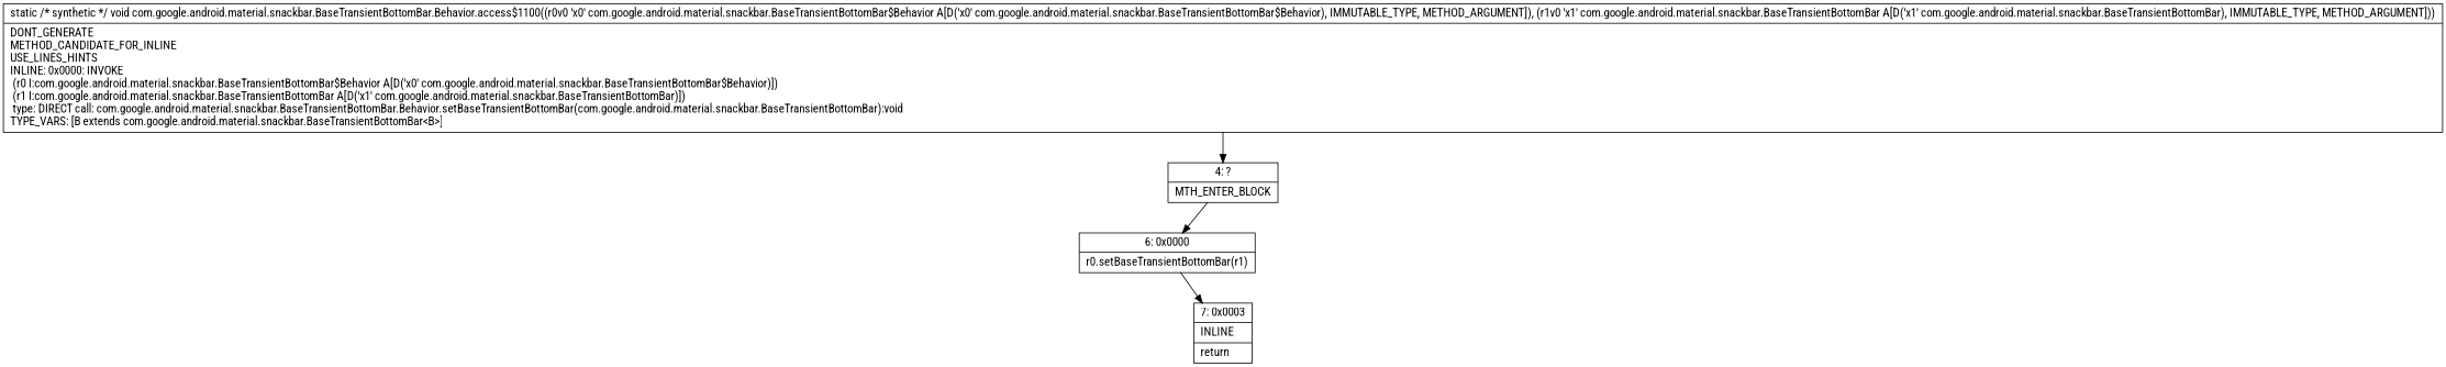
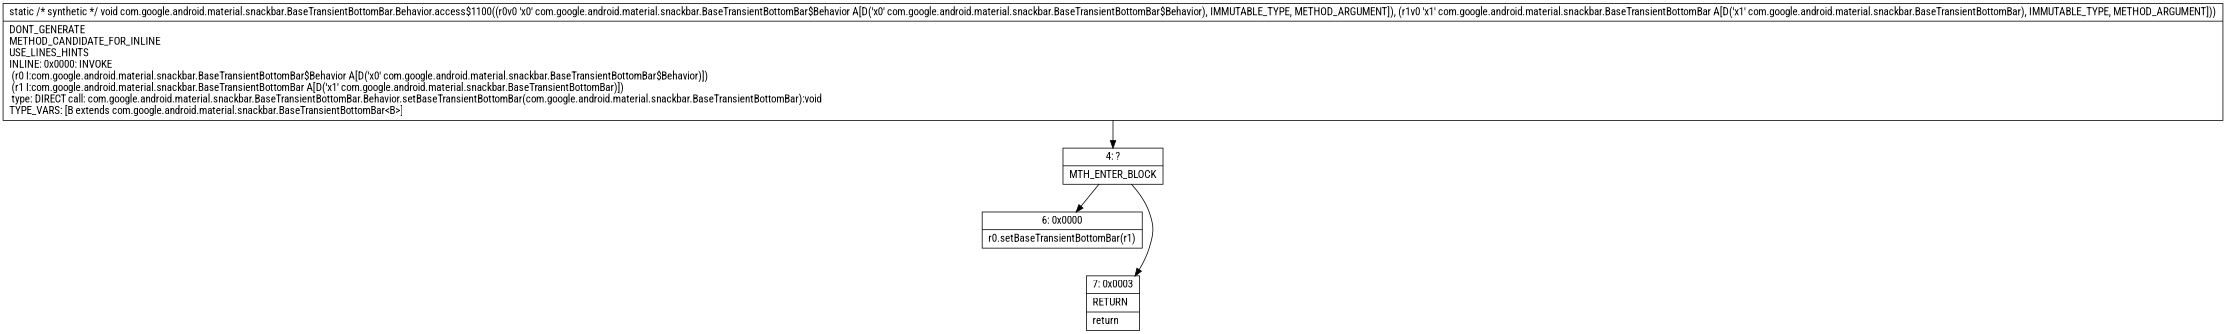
  digraph {
    fontname="Roboto Condensed"
    node [fontname="Roboto Condensed" shape=record]
    edge [fontname="Roboto Condensed"]
    n1 [label="{4\:\ ?|MTH_ENTER_BLOCK\l}"]
    n2 [label="{6\:\ 0x0000|r0.setBaseTransientBottomBar(r1)\l}"]
-   n3 [label="{7\:\ 0x0003|INLINE\l|return\l}"]
+   n3 [label="{7\:\ 0x0003|RETURN\l|return\l}"]
    n4 [label="{static \/* synthetic *\/ void com.google.android.material.snackbar.BaseTransientBottomBar.Behavior.access$1100((r0v0 'x0' com.google.android.material.snackbar.BaseTransientBottomBar$Behavior A[D('x0' com.google.android.material.snackbar.BaseTransientBottomBar$Behavior), IMMUTABLE_TYPE, METHOD_ARGUMENT]), (r1v0 'x1' com.google.android.material.snackbar.BaseTransientBottomBar A[D('x1' com.google.android.material.snackbar.BaseTransientBottomBar), IMMUTABLE_TYPE, METHOD_ARGUMENT]))  | DONT_GENERATE\lMETHOD_CANDIDATE_FOR_INLINE\lUSE_LINES_HINTS\lINLINE: 0x0000: INVOKE  \l  (r0 I:com.google.android.material.snackbar.BaseTransientBottomBar$Behavior A[D('x0' com.google.android.material.snackbar.BaseTransientBottomBar$Behavior)])\l  (r1 I:com.google.android.material.snackbar.BaseTransientBottomBar A[D('x1' com.google.android.material.snackbar.BaseTransientBottomBar)])\l type: DIRECT call: com.google.android.material.snackbar.BaseTransientBottomBar.Behavior.setBaseTransientBottomBar(com.google.android.material.snackbar.BaseTransientBottomBar):void\lTYPE_VARS: [B extends com.google.android.material.snackbar.BaseTransientBottomBar\<B\>]\l}"]
    n1 -> n2
-   n2 -> n3
+   n1 -> n3
    n4 -> n1
  }
